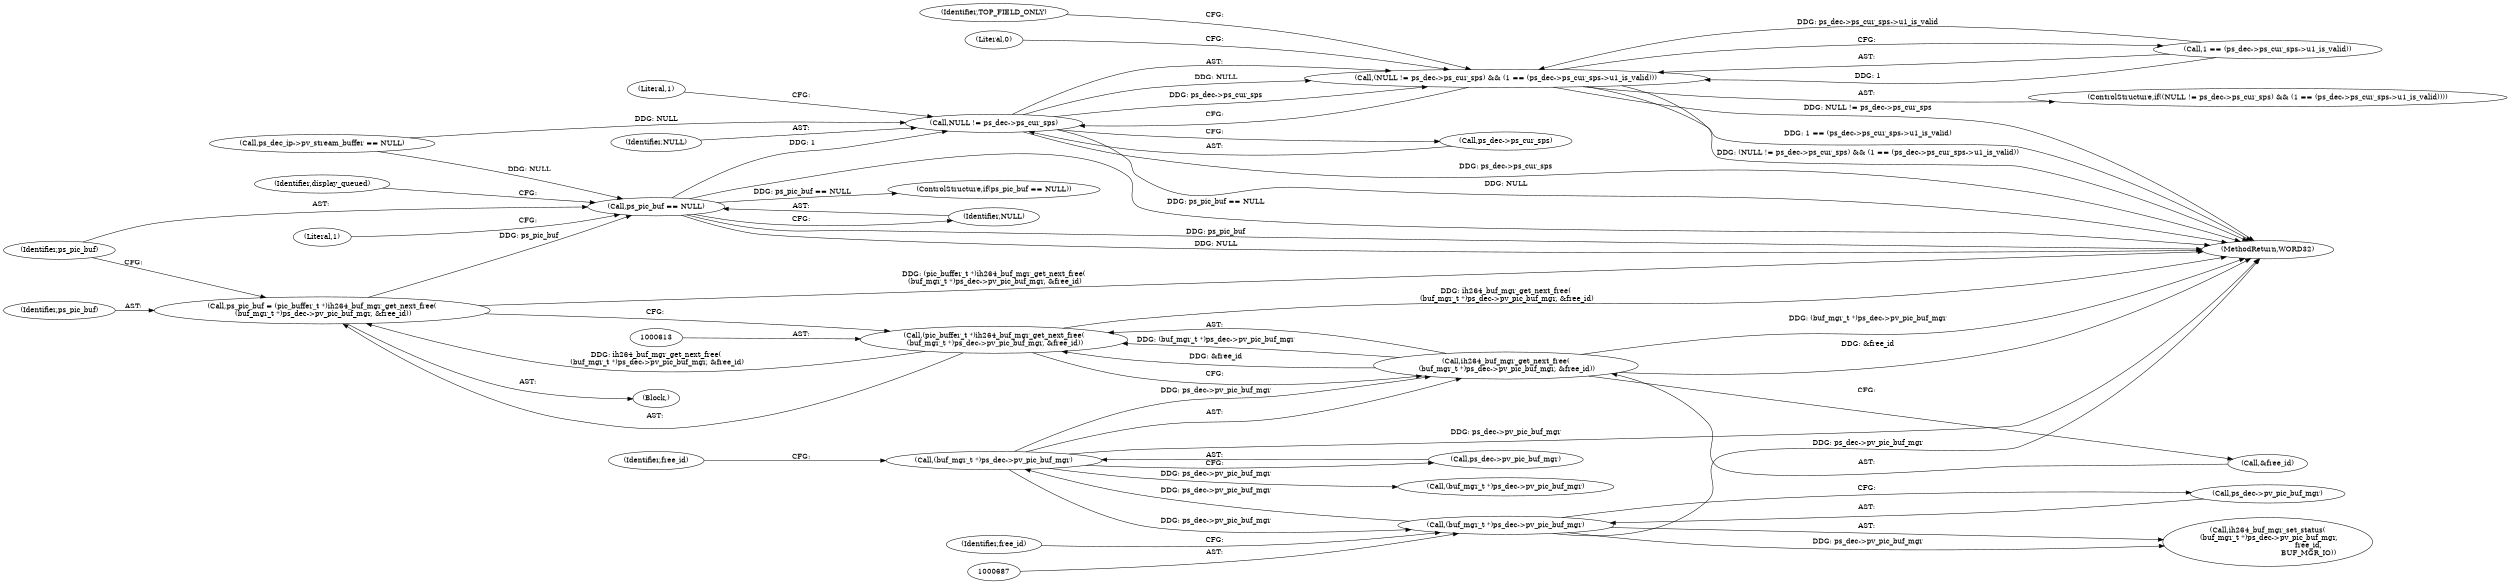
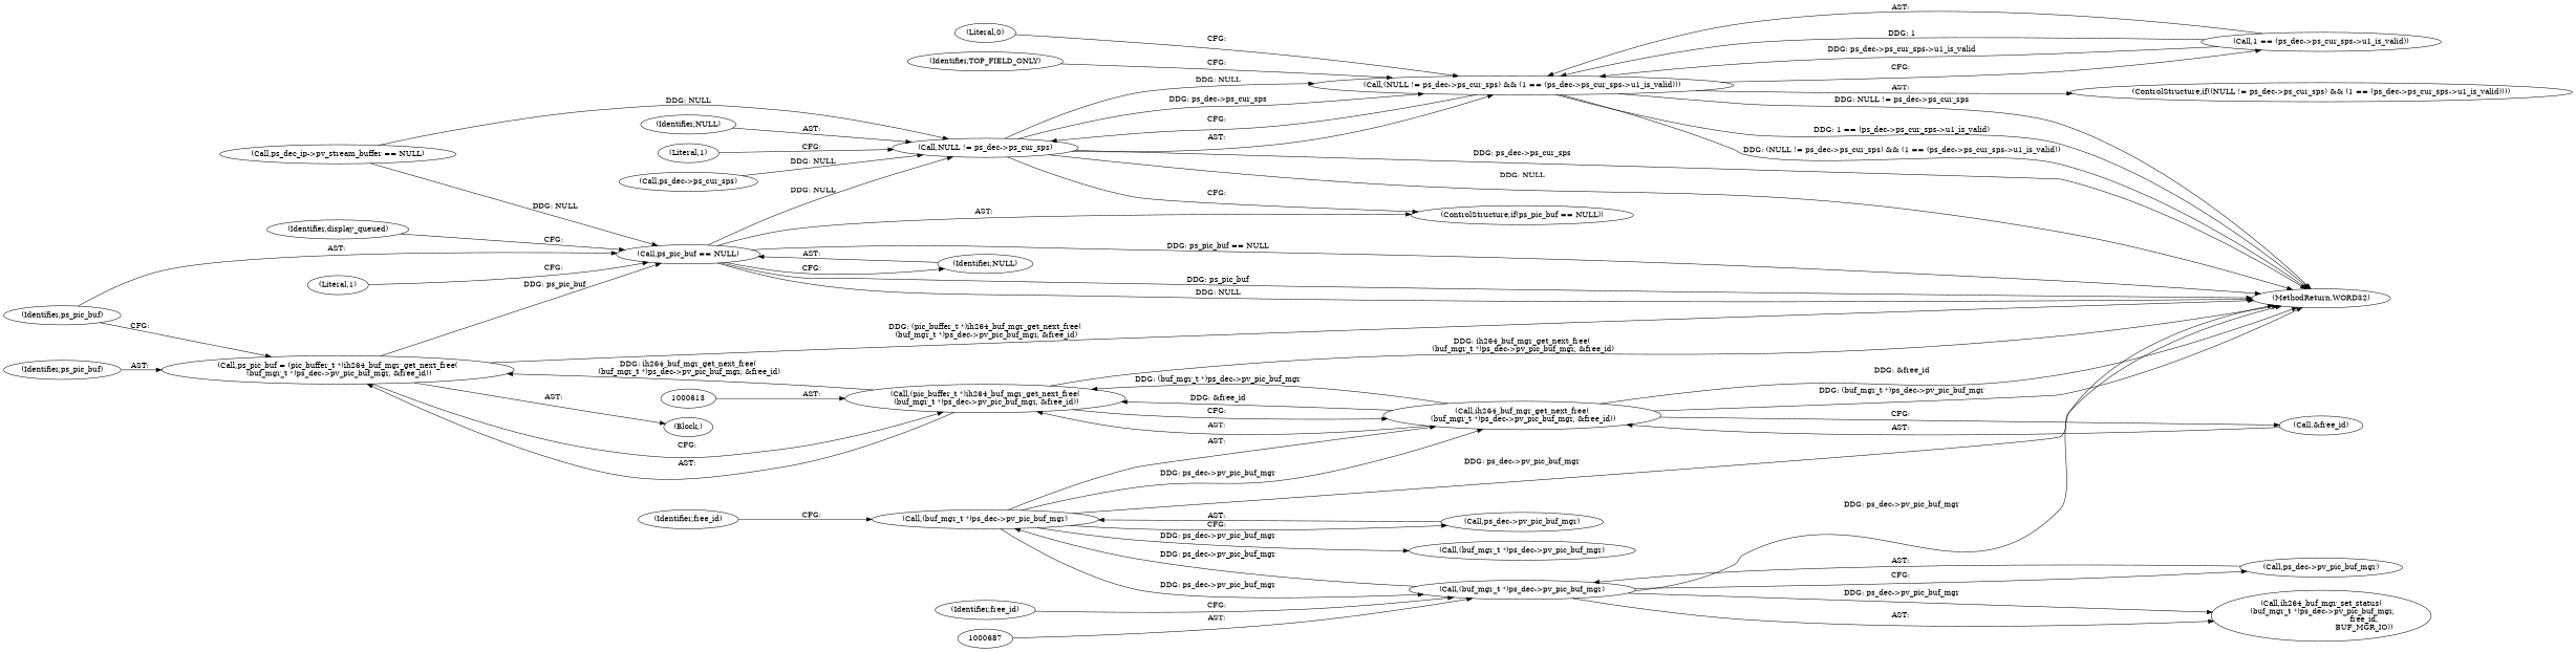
  digraph {
    rankdir=LR
    n1 [label="(Call,ps_pic_buf = (pic_buffer_t *)ih264_buf_mgr_get_next_free(\n (buf_mgr_t *)ps_dec->pv_pic_buf_mgr, &free_id))"]
    n2 [label="(Call,(pic_buffer_t *)ih264_buf_mgr_get_next_free(\n (buf_mgr_t *)ps_dec->pv_pic_buf_mgr, &free_id))"]
    n3 [label="(Call,ps_pic_buf == NULL)"]
    n4 [label="(MethodReturn,WORD32)"]
    n5 [label="(Block,)"]
    n6 [label="(Call,ih264_buf_mgr_get_next_free(\n (buf_mgr_t *)ps_dec->pv_pic_buf_mgr, &free_id))"]
    n7 [label="(Call,NULL != ps_dec->ps_cur_sps)"]
    n8 [label="(ControlStructure,if(ps_pic_buf == NULL))"]
    n9 [label="(Identifier,NULL)"]
    n10 [label="(Call,&free_id)"]
    n11 [label="(Call,(buf_mgr_t *)ps_dec->pv_pic_buf_mgr)"]
    n12 [label="(Call,(buf_mgr_t *)ps_dec->pv_pic_buf_mgr)"]
    n13 [label="(Call,ps_dec->pv_pic_buf_mgr)"]
    n14 [label="(Call,(buf_mgr_t *)ps_dec->pv_pic_buf_mgr)"]
    n15 [label="(Call,ps_dec->pv_pic_buf_mgr)"]
    n16 [label="(Call,ih264_buf_mgr_set_status(\n (buf_mgr_t *)ps_dec->pv_pic_buf_mgr,\n                                    free_id,\n                                    BUF_MGR_IO))"]
    n17 [label="(Call,(NULL != ps_dec->ps_cur_sps) && (1 == (ps_dec->ps_cur_sps->u1_is_valid)))"]
    n18 [label="(Call,ps_dec->ps_cur_sps)"]
    n19 [label="(Call,1 == (ps_dec->ps_cur_sps->u1_is_valid))"]
    n20 [label="(ControlStructure,if((NULL != ps_dec->ps_cur_sps) && (1 == (ps_dec->ps_cur_sps->u1_is_valid))))"]
    n21 [label="(Identifier,ps_pic_buf)"]
    n22 [label="(Identifier,free_id)"]
    n23 [label="(Literal,0)"]
    n24 [label="(Call,ps_dec_ip->pv_stream_buffer == NULL)"]
    n25 [label="(Identifier,display_queued)"]
    n26 [label="(Identifier,free_id)"]
    n27 [label="(Identifier,NULL)"]
    n28 [label="(Literal,1)"]
    n29 [label="(Identifier,ps_pic_buf)"]
    n30 [label="(Literal,1)"]
    n31 [label="(Identifier,TOP_FIELD_ONLY)"]
    1000613
    1000687
    n1 -> n2 [label="CFG: "]
    n1 -> n3 [label="DDG: ps_pic_buf"]
    n1 -> n4 [label="DDG: (pic_buffer_t *)ih264_buf_mgr_get_next_free(\n (buf_mgr_t *)ps_dec->pv_pic_buf_mgr, &free_id)"]
    n1 -> n5 [label="AST: "]
    n2 -> n1 [label="AST: "]
    n2 -> n1 [label="DDG: ih264_buf_mgr_get_next_free(\n (buf_mgr_t *)ps_dec->pv_pic_buf_mgr, &free_id)"]
    n2 -> n4 [label="DDG: ih264_buf_mgr_get_next_free(\n (buf_mgr_t *)ps_dec->pv_pic_buf_mgr, &free_id)"]
    n2 -> n6 [label="CFG: "]
    n3 -> n4 [label="DDG: ps_pic_buf == NULL"]
    n3 -> n4 [label="DDG: ps_pic_buf"]
    n3 -> n4 [label="DDG: NULL"]
-   n3 -> n7 [label="DDG: 1"]
-   n3 -> n8 [label="DDG: ps_pic_buf == NULL"]
+   n3 -> n7 [label="DDG: NULL"]
+   n3 -> n8 [label="AST: "]
    n3 -> n9 [label="CFG: "]
    n6 -> n2 [label="AST: "]
    n6 -> n2 [label="DDG: (buf_mgr_t *)ps_dec->pv_pic_buf_mgr"]
    n6 -> n2 [label="DDG: &free_id"]
    n6 -> n4 [label="DDG: (buf_mgr_t *)ps_dec->pv_pic_buf_mgr"]
    n6 -> n4 [label="DDG: &free_id"]
    n6 -> n10 [label="CFG: "]
    n7 -> n4 [label="DDG: ps_dec->ps_cur_sps"]
    n7 -> n4 [label="DDG: NULL"]
    n7 -> n17 [label="AST: "]
    n7 -> n17 [label="DDG: NULL"]
    n7 -> n17 [label="DDG: ps_dec->ps_cur_sps"]
-   n7 -> n18 [label="CFG: "]
+   n7 -> n8 [label="CFG: "]
    n9 -> n3 [label="AST: "]
    n10 -> n6 [label="AST: "]
    n11 -> n4 [label="DDG: ps_dec->pv_pic_buf_mgr"]
    n11 -> n6 [label="AST: "]
    n11 -> n6 [label="DDG: ps_dec->pv_pic_buf_mgr"]
    n11 -> n12 [label="DDG: ps_dec->pv_pic_buf_mgr"]
    n11 -> n13 [label="CFG: "]
    n11 -> n14 [label="DDG: ps_dec->pv_pic_buf_mgr"]
    n12 -> n4 [label="DDG: ps_dec->pv_pic_buf_mgr"]
    n12 -> n11 [label="DDG: ps_dec->pv_pic_buf_mgr"]
    n12 -> n15 [label="CFG: "]
    n12 -> n16 [label="AST: "]
    n12 -> n16 [label="DDG: ps_dec->pv_pic_buf_mgr"]
    n13 -> n11 [label="AST: "]
    n15 -> n12 [label="AST: "]
    n17 -> n4 [label="DDG: NULL != ps_dec->ps_cur_sps"]
    n17 -> n4 [label="DDG: 1 == (ps_dec->ps_cur_sps->u1_is_valid)"]
    n17 -> n4 [label="DDG: (NULL != ps_dec->ps_cur_sps) && (1 == (ps_dec->ps_cur_sps->u1_is_valid))"]
    n17 -> n7 [label="CFG: "]
    n17 -> n19 [label="CFG: "]
    n17 -> n20 [label="AST: "]
-   n18 -> n7 [label="AST: "]
+   n18 -> n7 [label="DDG: NULL"]
    n19 -> n17 [label="AST: "]
    n19 -> n17 [label="DDG: 1"]
    n19 -> n17 [label="DDG: ps_dec->ps_cur_sps->u1_is_valid"]
    n21 -> n1 [label="CFG: "]
    n21 -> n3 [label="AST: "]
    n22 -> n11 [label="CFG: "]
    n23 -> n17 [label="CFG: "]
    n24 -> n3 [label="DDG: NULL"]
    n24 -> n7 [label="DDG: NULL"]
    n25 -> n3 [label="CFG: "]
    n26 -> n12 [label="CFG: "]
    n27 -> n7 [label="AST: "]
    n28 -> n3 [label="CFG: "]
    n29 -> n1 [label="AST: "]
    n30 -> n7 [label="CFG: "]
    n31 -> n17 [label="CFG: "]
    1000613 -> n2 [label="AST: "]
    1000687 -> n12 [label="AST: "]
  }
